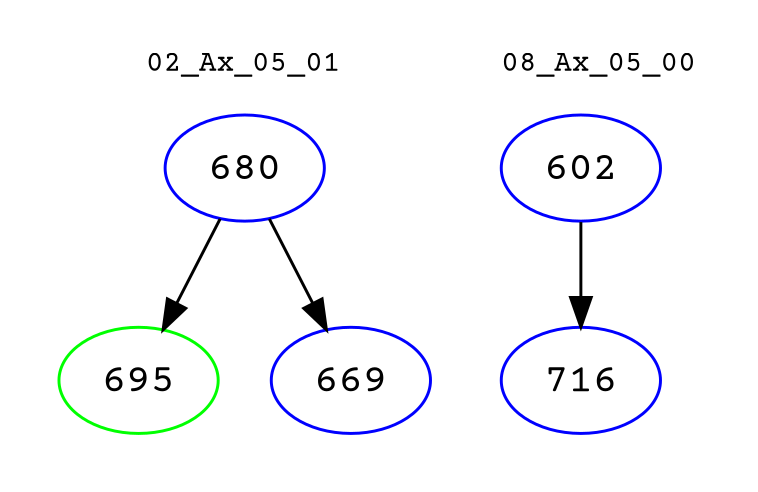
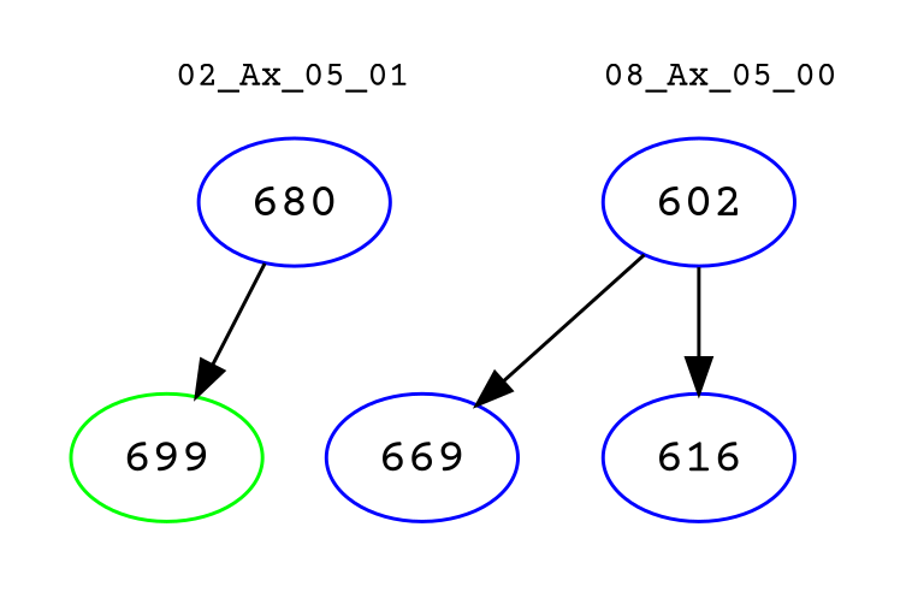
  digraph {
    fontname="Courier Prime"
    node [color=blue fontname="Courier Prime"]
    edge [color=black fontname="Courier Prime"]
    n1 [label=680]
    n2 [label=669]
-   n3 [color=green label=695]
+   n3 [color=green label=699]
    n4 [label=602]
-   n5 [label=716]
+   n5 [label=616]
    subgraph cluster_1 {
      color=white
      fontsize=10
      label="02_Ax_05_01"
      n1
      n2
      n3
    }
    subgraph cluster_2 {
      color=white
      fontsize=10
      label="08_Ax_05_00"
      n4
      n5
    }
-   n1 -> n2
+   n4 -> n2
    n1 -> n3
    n4 -> n5
  }
